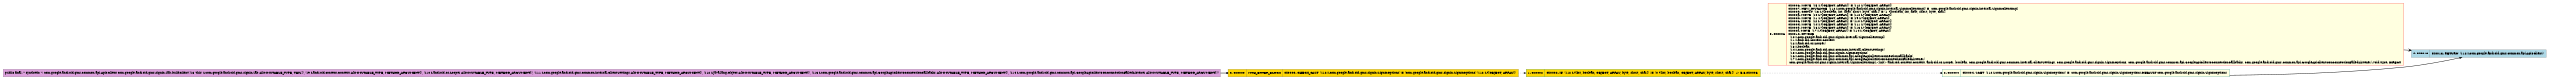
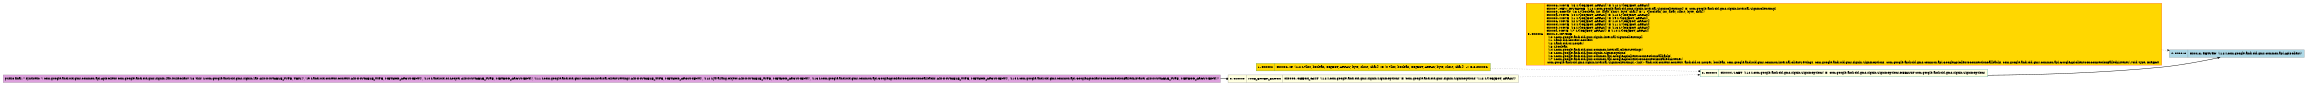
  digraph {
    rankdir=LR
    node [color=gray40 fillcolor=lightyellow shape=record style=filled]
    edge [arrowhead=normal style=bold]
-   n1 [fillcolor=gold label="{0\:\ 0x0000|MTH_ENTER_BLOCK\l|0x0000: CHECK_CAST  (r12 I:com.google.android.gms.signin.SignInOptions) = (com.google.android.gms.signin.SignInOptions) (r12 I:?[OBJECT, ARRAY]) \l}"]
+   n1 [label="{0\:\ 0x0000|MTH_ENTER_BLOCK\l|0x0000: CHECK_CAST  (r12 I:com.google.android.gms.signin.SignInOptions) = (com.google.android.gms.signin.SignInOptions) (r12 I:?[OBJECT, ARRAY]) \l}"]
    n2 [color=teal fillcolor=gold label="{1\:\ 0x0002|0x0002: IF  (r12 I:?[int, boolean, OBJECT, ARRAY, byte, short, char]) != (0 ?[int, boolean, OBJECT, ARRAY, byte, short, char])  \-\> B:3:0x0006 \l}"]
    n3 [color=teal label="{2\:\ 0x0004|0x0004: SGET  (r12 I:com.google.android.gms.signin.SignInOptions) =  com.google.android.gms.signin.SignInOptions.DEFAULT com.google.android.gms.signin.SignInOptions \l}"]
    n4 [fillcolor=lightblue label="{4\:\ 0x0013|0x0013: RETURN  (r12 I:com.google.android.gms.common.api.Api$Client) \l}"]
-   n5 [color=red label="{3\:\ 0x0006|0x0006: MOVE  (r5 I:?[OBJECT, ARRAY]) = (r12 I:?[OBJECT, ARRAY]) \l0x0007: NEW_INSTANCE  (r12 I:com.google.android.gms.signin.internal.SignInClientImpl) =  com.google.android.gms.signin.internal.SignInClientImpl \l0x0009: CONST  (r3 I:?[boolean, int, float, short, byte, char]) = (1 ?[boolean, int, float, short, byte, char]) \l0x000a: MOVE  (r0 I:?[OBJECT, ARRAY]) = (r12 I:?[OBJECT, ARRAY]) \l0x000b: MOVE  (r1 I:?[OBJECT, ARRAY]) = (r9 I:?[OBJECT, ARRAY]) \l0x000c: MOVE  (r2 I:?[OBJECT, ARRAY]) = (r10 I:?[OBJECT, ARRAY]) \l0x000d: MOVE  (r4 I:?[OBJECT, ARRAY]) = (r11 I:?[OBJECT, ARRAY]) \l0x000e: MOVE  (r6 I:?[OBJECT, ARRAY]) = (r13 I:?[OBJECT, ARRAY]) \l0x000f: MOVE  (r7 I:?[OBJECT, ARRAY]) = (r14 I:?[OBJECT, ARRAY]) \l0x0010: INVOKE  \l  (r0 I:com.google.android.gms.signin.internal.SignInClientImpl)\l  (r1 I:android.content.Context)\l  (r2 I:android.os.Looper)\l  (r3 I:boolean)\l  (r4 I:com.google.android.gms.common.internal.ClientSettings)\l  (r5 I:com.google.android.gms.signin.SignInOptions)\l  (r6 I:com.google.android.gms.common.api.GoogleApiClient$ConnectionCallbacks)\l  (r7 I:com.google.android.gms.common.api.GoogleApiClient$OnConnectionFailedListener)\l com.google.android.gms.signin.internal.SignInClientImpl.\<init\>(android.content.Context, android.os.Looper, boolean, com.google.android.gms.common.internal.ClientSettings, com.google.android.gms.signin.SignInOptions, com.google.android.gms.common.api.GoogleApiClient$ConnectionCallbacks, com.google.android.gms.common.api.GoogleApiClient$OnConnectionFailedListener):void type: DIRECT \l}"]
+   n5 [color=red fillcolor=gold label="{3\:\ 0x0006|0x0006: MOVE  (r5 I:?[OBJECT, ARRAY]) = (r12 I:?[OBJECT, ARRAY]) \l0x0007: NEW_INSTANCE  (r12 I:com.google.android.gms.signin.internal.SignInClientImpl) =  com.google.android.gms.signin.internal.SignInClientImpl \l0x0009: CONST  (r3 I:?[boolean, int, float, short, byte, char]) = (1 ?[boolean, int, float, short, byte, char]) \l0x000a: MOVE  (r0 I:?[OBJECT, ARRAY]) = (r12 I:?[OBJECT, ARRAY]) \l0x000b: MOVE  (r1 I:?[OBJECT, ARRAY]) = (r9 I:?[OBJECT, ARRAY]) \l0x000c: MOVE  (r2 I:?[OBJECT, ARRAY]) = (r10 I:?[OBJECT, ARRAY]) \l0x000d: MOVE  (r4 I:?[OBJECT, ARRAY]) = (r11 I:?[OBJECT, ARRAY]) \l0x000e: MOVE  (r6 I:?[OBJECT, ARRAY]) = (r13 I:?[OBJECT, ARRAY]) \l0x000f: MOVE  (r7 I:?[OBJECT, ARRAY]) = (r14 I:?[OBJECT, ARRAY]) \l0x0010: INVOKE  \l  (r0 I:com.google.android.gms.signin.internal.SignInClientImpl)\l  (r1 I:android.content.Context)\l  (r2 I:android.os.Looper)\l  (r3 I:boolean)\l  (r4 I:com.google.android.gms.common.internal.ClientSettings)\l  (r5 I:com.google.android.gms.signin.SignInOptions)\l  (r6 I:com.google.android.gms.common.api.GoogleApiClient$ConnectionCallbacks)\l  (r7 I:com.google.android.gms.common.api.GoogleApiClient$OnConnectionFailedListener)\l com.google.android.gms.signin.internal.SignInClientImpl.\<init\>(android.content.Context, android.os.Looper, boolean, com.google.android.gms.common.internal.ClientSettings, com.google.android.gms.signin.SignInOptions, com.google.android.gms.common.api.GoogleApiClient$ConnectionCallbacks, com.google.android.gms.common.api.GoogleApiClient$OnConnectionFailedListener):void type: DIRECT \l}"]
    n6 [fillcolor=plum label="{public final \/* synthetic *\/ com.google.android.gms.common.api.Api$Client com.google.android.gms.signin.zab.buildClient((r8 'this' I:com.google.android.gms.signin.zab A[IMMUTABLE_TYPE, THIS]), (r9 I:android.content.Context A[IMMUTABLE_TYPE, METHOD_ARGUMENT]), (r10 I:android.os.Looper A[IMMUTABLE_TYPE, METHOD_ARGUMENT]), (r11 I:com.google.android.gms.common.internal.ClientSettings A[IMMUTABLE_TYPE, METHOD_ARGUMENT]), (r12 I:java.lang.Object A[IMMUTABLE_TYPE, METHOD_ARGUMENT]), (r13 I:com.google.android.gms.common.api.GoogleApiClient$ConnectionCallbacks A[IMMUTABLE_TYPE, METHOD_ARGUMENT]), (r14 I:com.google.android.gms.common.api.GoogleApiClient$OnConnectionFailedListener A[IMMUTABLE_TYPE, METHOD_ARGUMENT])) }"]
-   n1 -> n2 [style=dotted]
+   n1 -> n3 [style=dotted]
    n2 -> n3 [arrowhead=dot style=dotted]
    n3 -> n4
-   n5 -> n4 [arrowhead=vee]
+   n5 -> n4 [arrowhead=vee style=dotted]
    n6 -> n1 [arrowhead=dot]
  }
